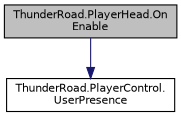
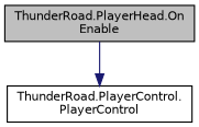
  digraph {
    rankdir=TB
    node [color=black fontname=Helvetica fontsize=10 shape=record style=filled]
    n1 [fillcolor=grey75 fontcolor=black height=0.2 label="ThunderRoad.PlayerHead.On\lEnable" width=0.4]
-   n2 [fillcolor=white height=0.2 label="ThunderRoad.PlayerControl.\lUserPresence" width=0.4]
+   n2 [fillcolor=white height=0.2 label="ThunderRoad.PlayerControl.\lPlayerControl" width=0.4]
    n1 -> n2 [color=midnightblue fontname=Helvetica fontsize=10 labelfontname=Helvetica labelfontsize=10 style=solid]
  }
